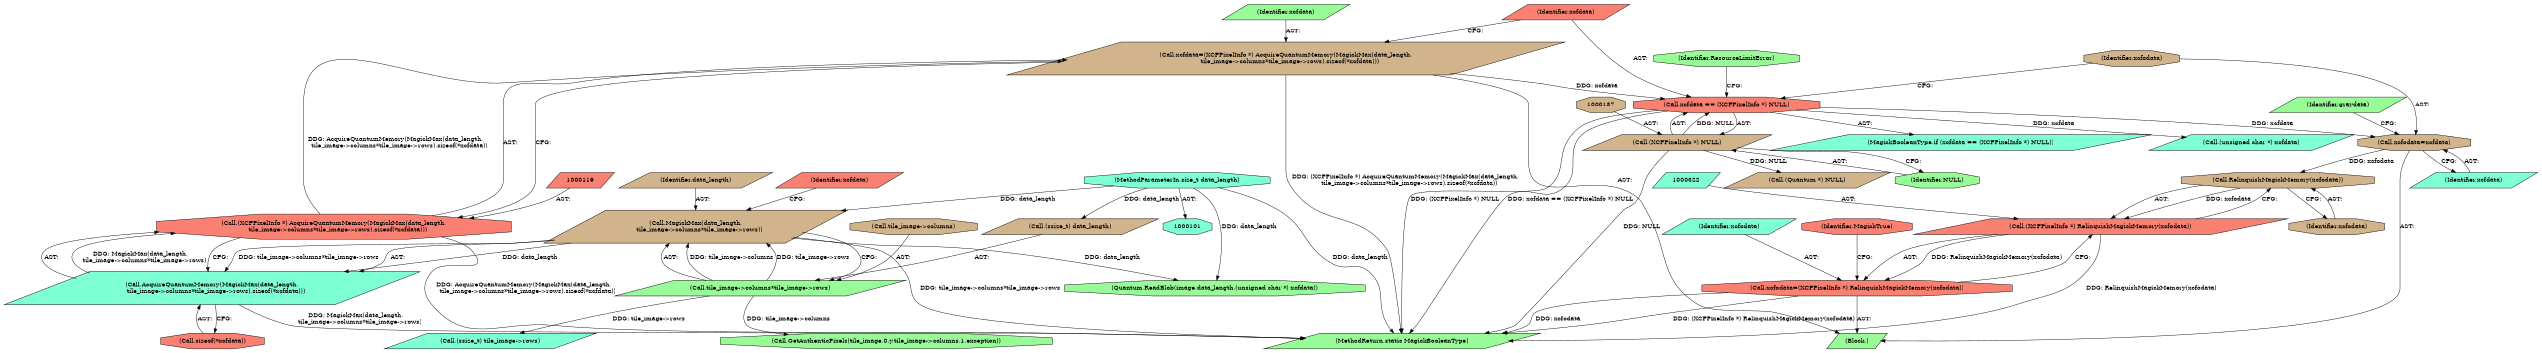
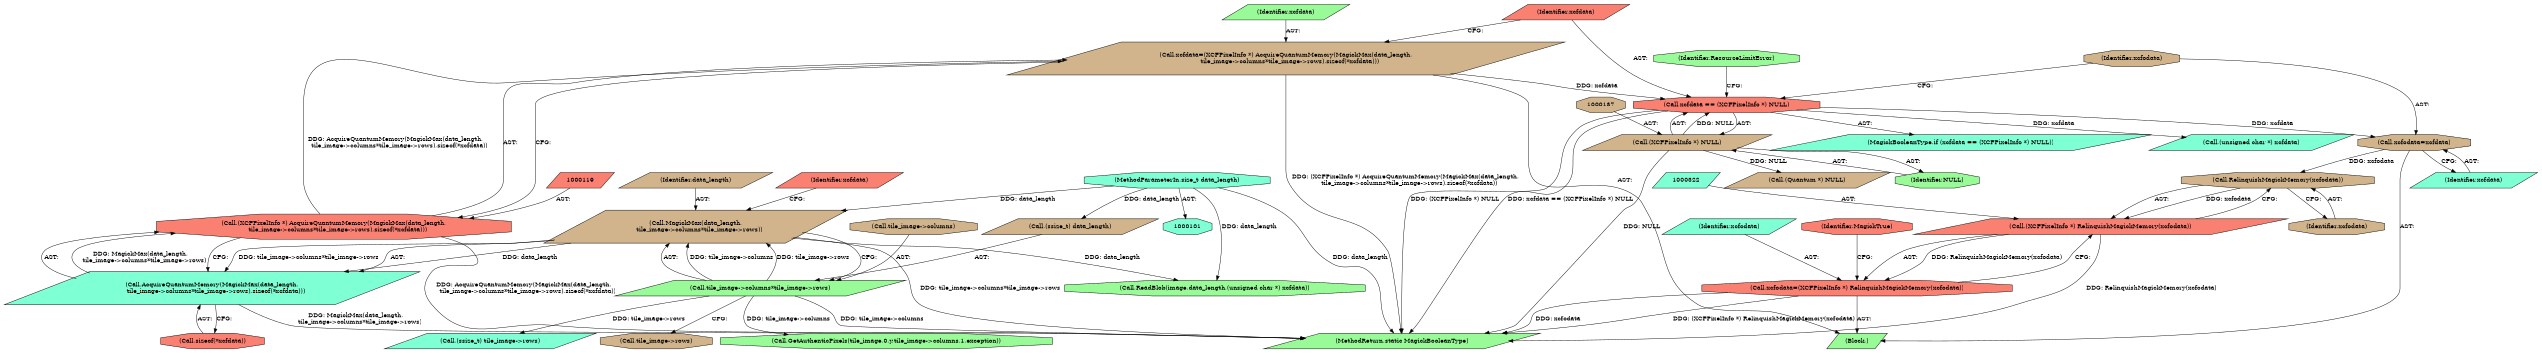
  digraph {
    node [fillcolor=tan shape=parallelogram style=filled]
    n1 [label="(Call,RelinquishMagickMemory(xcfodata))" shape=octagon]
    n2 [fillcolor=salmon label="(Call,(XCFPixelInfo *) RelinquishMagickMemory(xcfodata))"]
    n3 [label="(Identifier,xcfodata)" shape=octagon]
    n4 [fillcolor=palegreen label="(MethodReturn,static MagickBooleanType)"]
    n5 [fillcolor=salmon label="(Call,xcfodata=(XCFPixelInfo *) RelinquishMagickMemory(xcfodata))" shape=octagon]
    n6 [label="(Call,xcfodata=xcfdata)" shape=octagon]
    n7 [fillcolor=palegreen label="(Block,)"]
    n8 [fillcolor=aquamarine label="(Identifier,xcfdata)"]
    n9 [fillcolor=salmon label="(Call,xcfdata == (XCFPixelInfo *) NULL)" shape=octagon]
    n10 [label="(Call,(XCFPixelInfo *) NULL)"]
    n11 [fillcolor=aquamarine label="(MagickBooleanType,if (xcfdata == (XCFPixelInfo *) NULL))"]
    n12 [fillcolor=aquamarine label="(Call,(unsigned char *) xcfdata)"]
    n13 [fillcolor=palegreen label="(Identifier,NULL)" shape=octagon]
    n14 [label="(Call,(Quantum *) NULL)"]
    n15 [label="(Call,xcfdata=(XCFPixelInfo *) AcquireQuantumMemory(MagickMax(data_length,\n    tile_image->columns*tile_image->rows),sizeof(*xcfdata)))"]
    n16 [fillcolor=salmon label="(Call,(XCFPixelInfo *) AcquireQuantumMemory(MagickMax(data_length,\n    tile_image->columns*tile_image->rows),sizeof(*xcfdata)))" shape=octagon]
    n17 [fillcolor=aquamarine label="(Call,AcquireQuantumMemory(MagickMax(data_length,\n    tile_image->columns*tile_image->rows),sizeof(*xcfdata)))"]
    n18 [fillcolor=salmon label="(Call,sizeof(*xcfdata))" shape=octagon]
    n19 [label="(Call,MagickMax(data_length,\n    tile_image->columns*tile_image->rows))"]
    n20 [fillcolor=palegreen label="(Call,tile_image->columns*tile_image->rows)"]
-   n21 [fillcolor=palegreen label="(Quantum,ReadBlob(image,data_length,(unsigned char *) xcfdata))" shape=octagon]
+   n21 [fillcolor=palegreen label="(Call,ReadBlob(image,data_length,(unsigned char *) xcfdata))" shape=octagon]
+   n22 [label="(Call,tile_image->rows)" shape=octagon]
    n23 [fillcolor=palegreen label="(Call,GetAuthenticPixels(tile_image,0,y,tile_image->columns,1,exception))" shape=octagon]
    n24 [fillcolor=aquamarine label="(Call,(ssize_t) tile_image->rows)"]
    n25 [fillcolor=aquamarine label="(MethodParameterIn,size_t data_length)" shape=octagon]
    n26 [label="(Call,(ssize_t) data_length)"]
    1000101 [fillcolor=aquamarine shape=octagon]
    n28 [label="(Call,tile_image->columns)" shape=octagon]
    n29 [fillcolor=palegreen label="(Identifier,ResourceLimitError)" shape=octagon]
    n30 [fillcolor=palegreen label="(Identifier,xcfdata)"]
    n31 [fillcolor=salmon label="(Identifier,xcfdata)"]
    n32 [label="(Identifier,xcfodata)" shape=octagon]
    n33 [fillcolor=salmon label="(Identifier,MagickTrue)" shape=octagon]
-   n34 [fillcolor=palegreen label="(Identifier,graydata)"]
    n35 [fillcolor=salmon label="(Identifier,xcfdata)"]
    n36 [label="(Identifier,data_length)"]
    n37 [fillcolor=aquamarine label="(Identifier,xcfodata)"]
    1000119 [fillcolor=salmon]
    1000137 [shape=octagon]
    1000322 [fillcolor=aquamarine]
    n1 -> n2 [label="AST: "]
    n1 -> n2 [label="DDG: xcfodata"]
    n1 -> n3 [label="CFG: "]
    n2 -> n1 [label="CFG: "]
    n2 -> n4 [label="DDG: RelinquishMagickMemory(xcfodata)"]
    n2 -> n5 [label="AST: "]
    n2 -> n5 [label="DDG: RelinquishMagickMemory(xcfodata)"]
    n3 -> n1 [label="AST: "]
    n5 -> n2 [label="CFG: "]
    n5 -> n4 [label="DDG: (XCFPixelInfo *) RelinquishMagickMemory(xcfodata)"]
    n5 -> n4 [label="DDG: xcfodata"]
    n5 -> n7 [label="AST: "]
    n6 -> n1 [label="DDG: xcfodata"]
    n6 -> n7 [label="AST: "]
    n6 -> n8 [label="CFG: "]
    n8 -> n6 [label="AST: "]
    n9 -> n4 [label="DDG: xcfdata == (XCFPixelInfo *) NULL"]
    n9 -> n4 [label="DDG: (XCFPixelInfo *) NULL"]
    n9 -> n6 [label="DDG: xcfdata"]
    n9 -> n10 [label="AST: "]
    n9 -> n11 [label="AST: "]
    n9 -> n12 [label="DDG: xcfdata"]
    n10 -> n4 [label="DDG: NULL"]
    n10 -> n9 [label="AST: "]
    n10 -> n9 [label="DDG: NULL"]
-   n10 -> n13 [label="CFG: "]
+   n10 -> n13 [label="AST: "]
    n10 -> n14 [label="DDG: NULL"]
    n13 -> n10 [label="AST: "]
    n15 -> n4 [label="DDG: (XCFPixelInfo *) AcquireQuantumMemory(MagickMax(data_length,\n    tile_image->columns*tile_image->rows),sizeof(*xcfdata))"]
    n15 -> n7 [label="AST: "]
    n15 -> n9 [label="DDG: xcfdata"]
    n15 -> n16 [label="CFG: "]
    n16 -> n4 [label="DDG: AcquireQuantumMemory(MagickMax(data_length,\n    tile_image->columns*tile_image->rows),sizeof(*xcfdata))"]
    n16 -> n15 [label="AST: "]
    n16 -> n15 [label="DDG: AcquireQuantumMemory(MagickMax(data_length,\n    tile_image->columns*tile_image->rows),sizeof(*xcfdata))"]
    n16 -> n17 [label="CFG: "]
    n17 -> n4 [label="DDG: MagickMax(data_length,\n    tile_image->columns*tile_image->rows)"]
    n17 -> n16 [label="AST: "]
    n17 -> n16 [label="DDG: MagickMax(data_length,\n    tile_image->columns*tile_image->rows)"]
    n17 -> n18 [label="CFG: "]
    n18 -> n17 [label="AST: "]
    n19 -> n4 [label="DDG: tile_image->columns*tile_image->rows"]
    n19 -> n17 [label="AST: "]
    n19 -> n17 [label="DDG: data_length"]
    n19 -> n17 [label="DDG: tile_image->columns*tile_image->rows"]
    n19 -> n20 [label="CFG: "]
    n19 -> n21 [label="DDG: data_length"]
+   n20 -> n4 [label="DDG: tile_image->columns"]
    n20 -> n19 [label="AST: "]
    n20 -> n19 [label="DDG: tile_image->columns"]
    n20 -> n19 [label="DDG: tile_image->rows"]
+   n20 -> n22 [label="CFG: "]
    n20 -> n23 [label="DDG: tile_image->columns"]
    n20 -> n24 [label="DDG: tile_image->rows"]
    n25 -> n4 [label="DDG: data_length"]
    n25 -> n19 [label="DDG: data_length"]
    n25 -> n21 [label="DDG: data_length"]
    n25 -> n26 [label="DDG: data_length"]
    n25 -> 1000101 [label="AST: "]
    n26 -> n20 [label="AST: "]
    n28 -> n20 [label="AST: "]
    n29 -> n9 [label="CFG: "]
    n30 -> n15 [label="AST: "]
    n31 -> n9 [label="AST: "]
    n31 -> n15 [label="CFG: "]
    n32 -> n6 [label="AST: "]
    n32 -> n9 [label="CFG: "]
    n33 -> n5 [label="CFG: "]
-   n34 -> n6 [label="CFG: "]
    n35 -> n19 [label="CFG: "]
    n36 -> n19 [label="AST: "]
    n37 -> n5 [label="AST: "]
    1000119 -> n16 [label="AST: "]
    1000137 -> n10 [label="AST: "]
    1000322 -> n2 [label="AST: "]
  }
